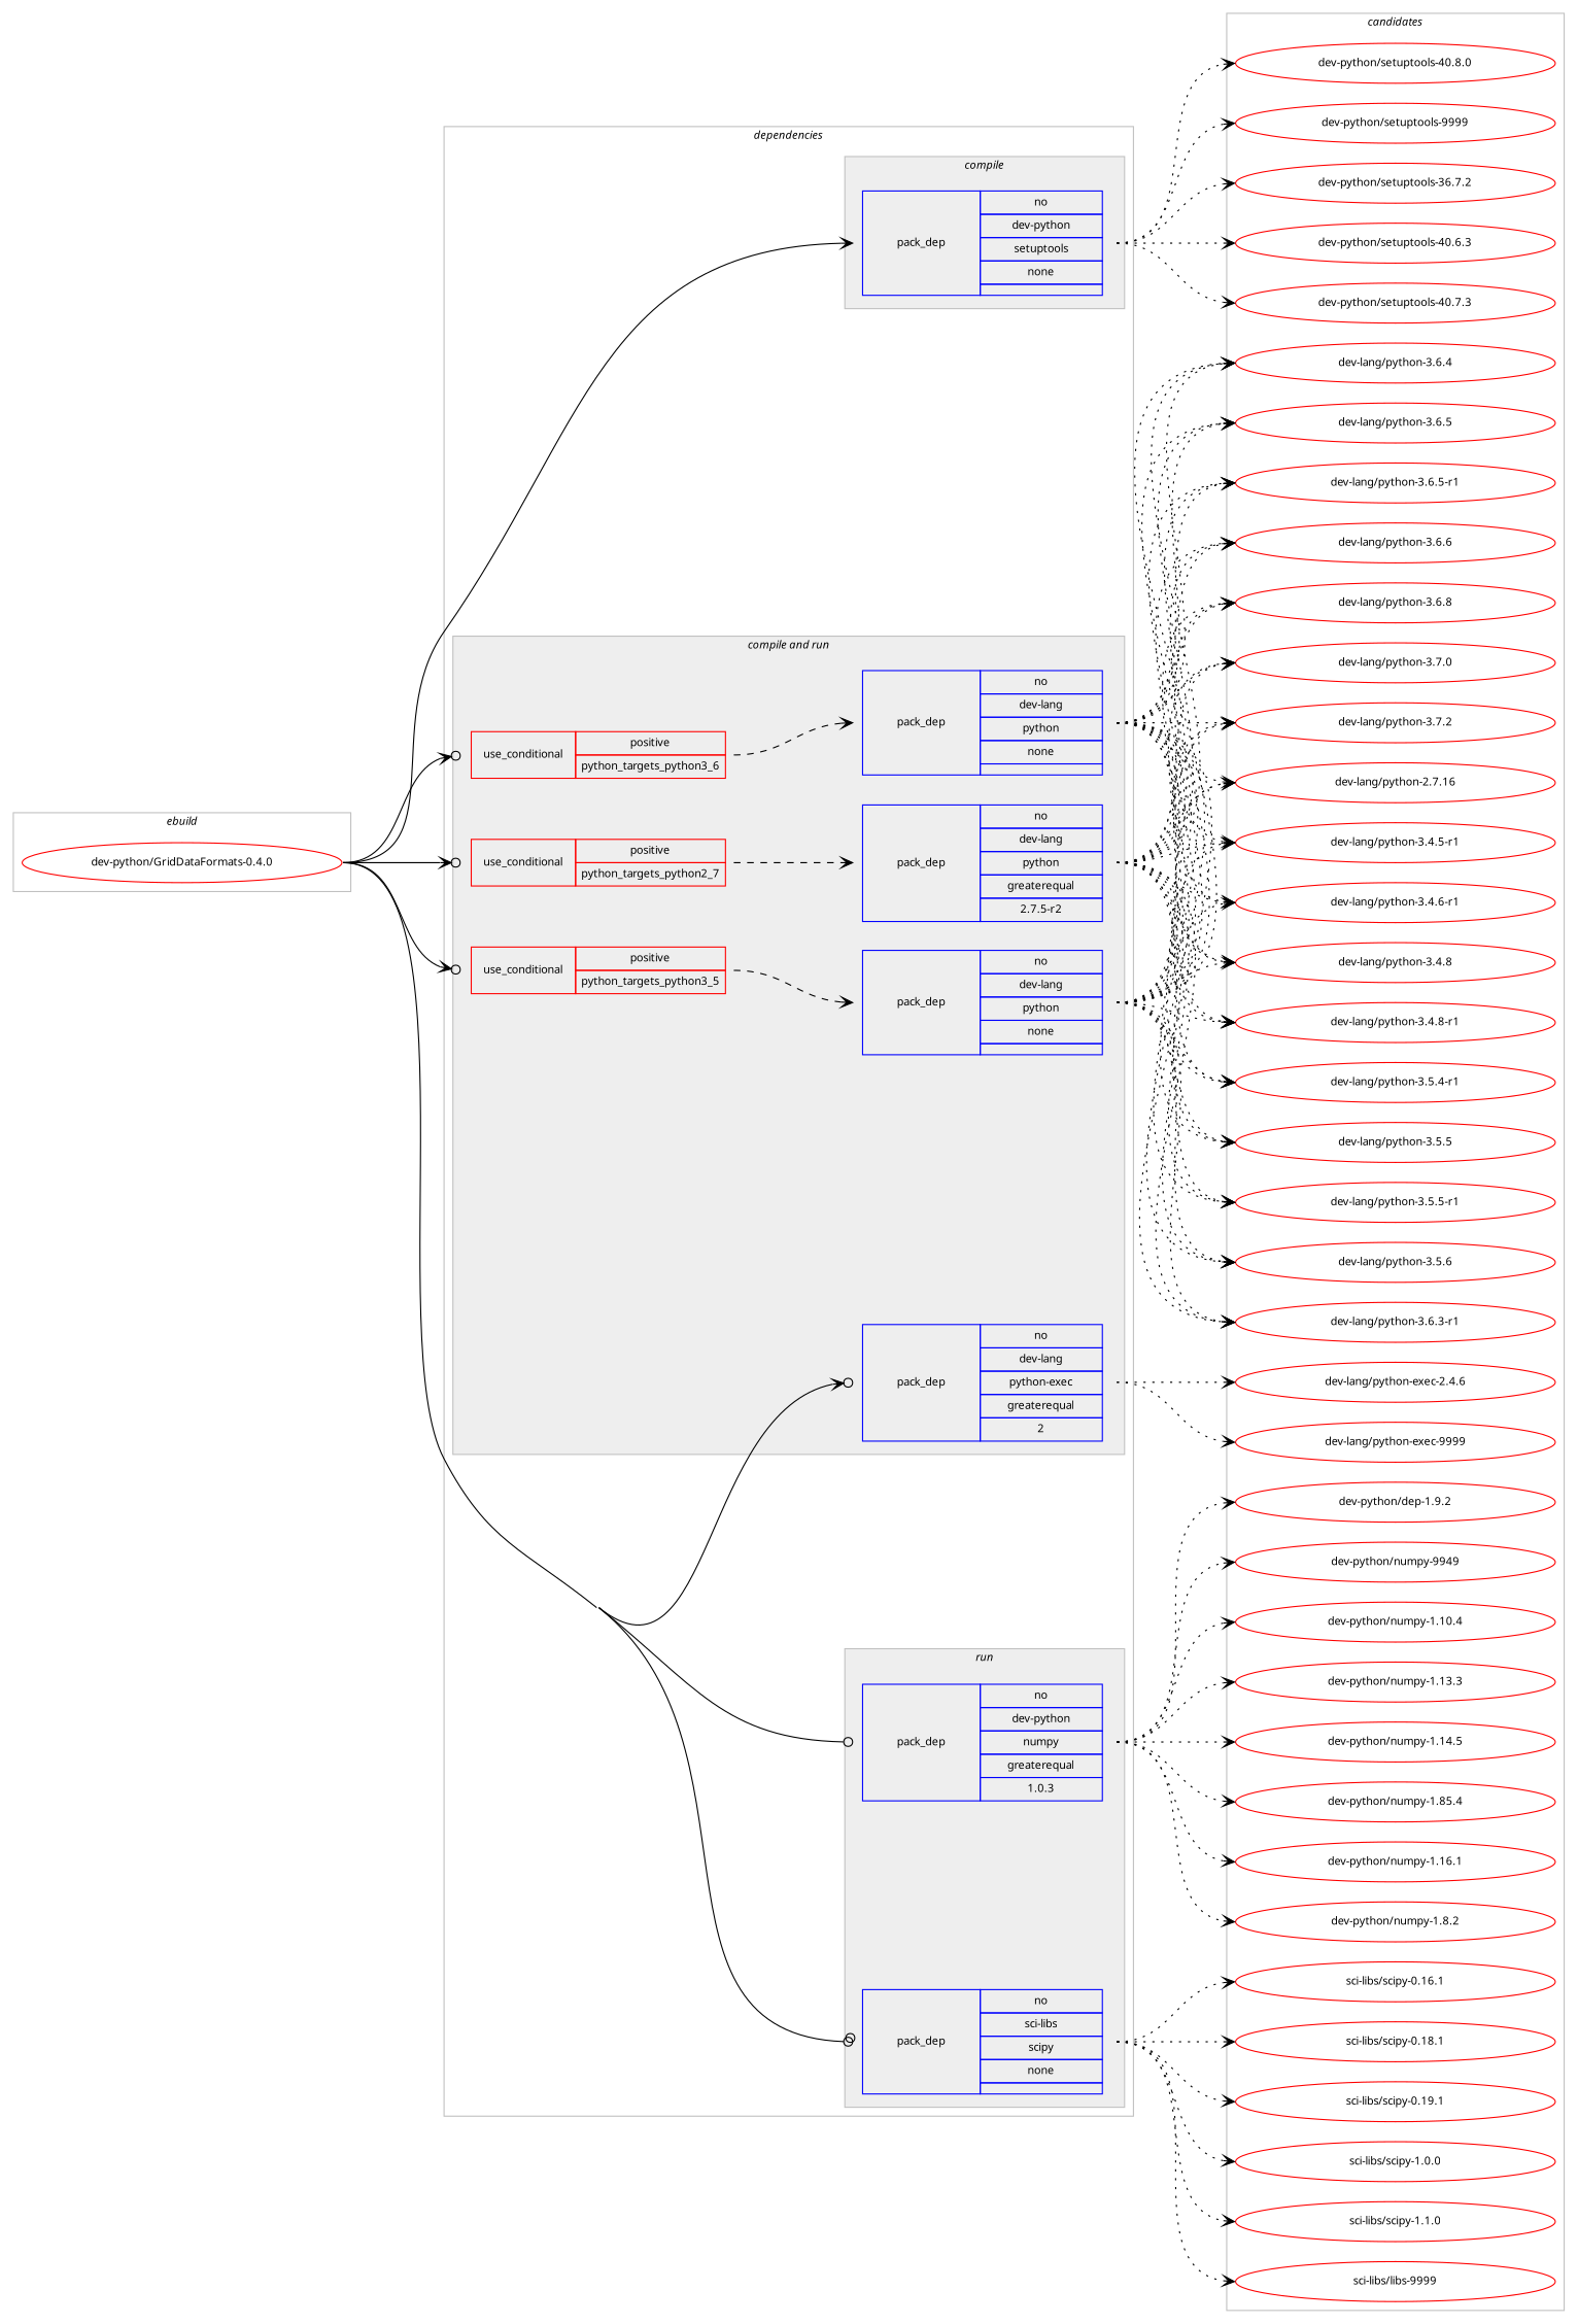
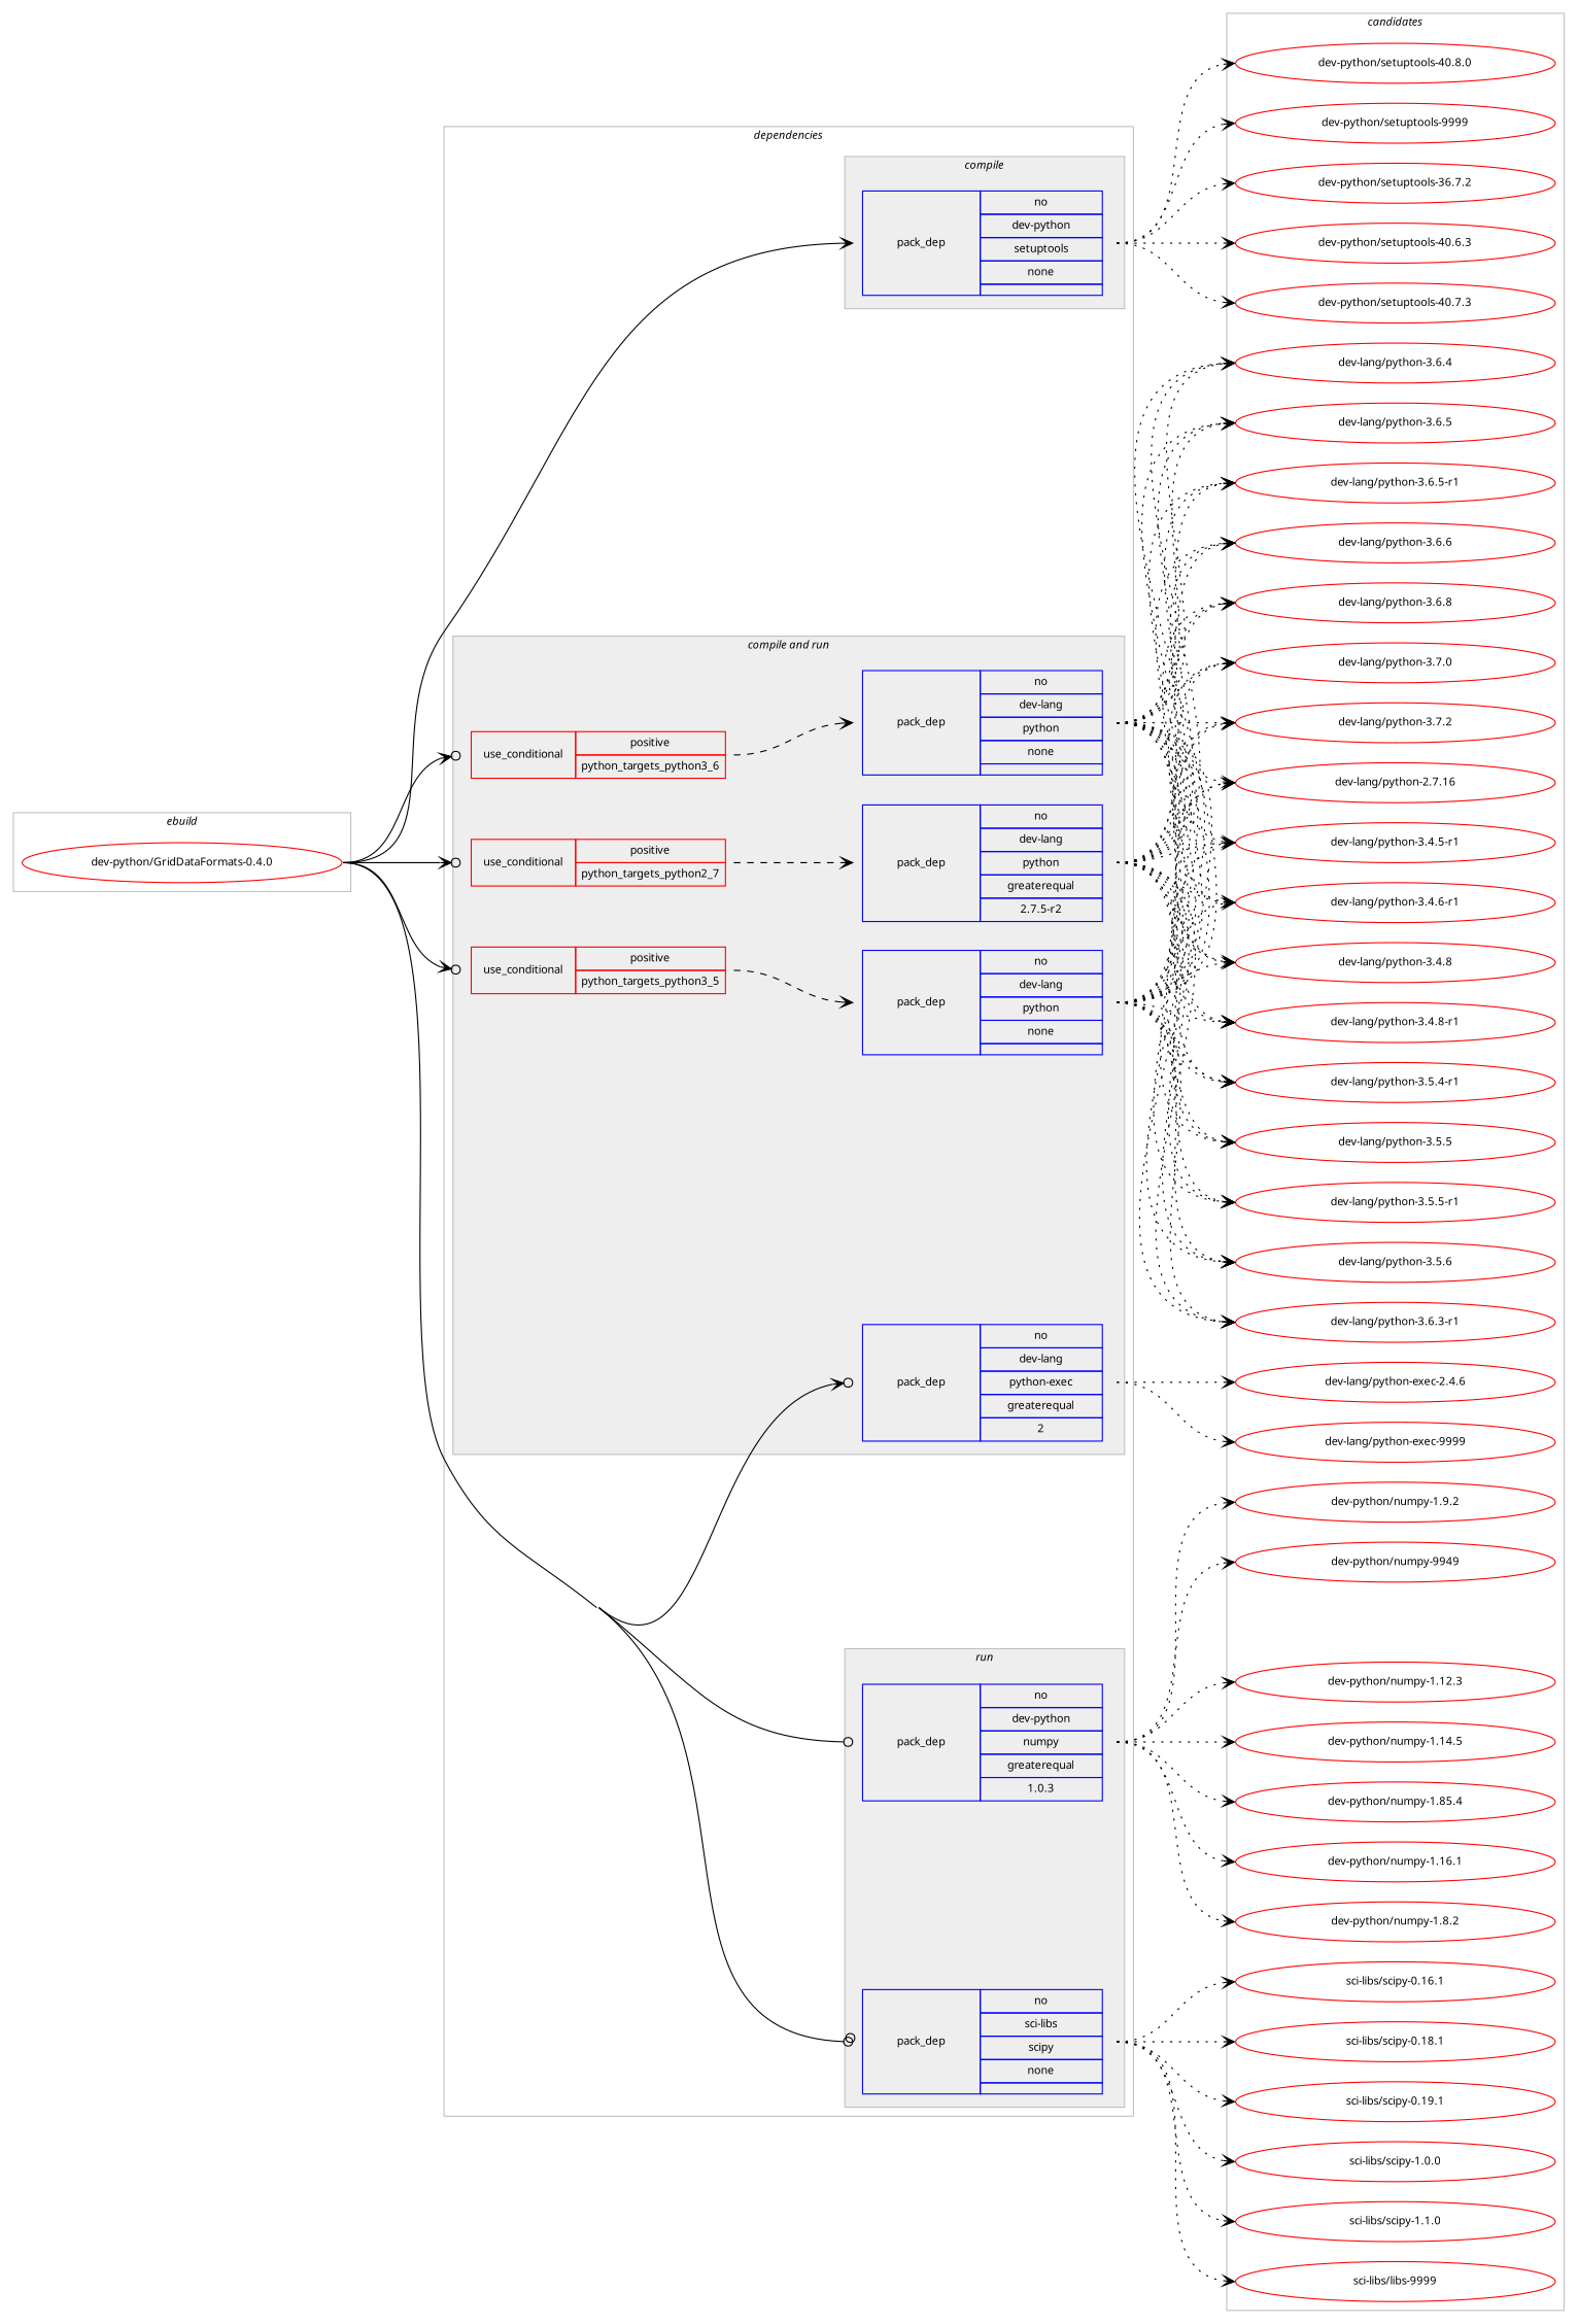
  digraph {
    compound=true
    concentrate=true
    fontname="Noto Sans"
    fontsize=10
    newrank=true
    rankdir=LR
    ranksep=1.5
    node [color=red fontname="Noto Sans" fontsize=10]
    edge [arrowhead=vee fontname="Noto Sans" headport=w style=dotted tailport=e weight=100]
    n1 [label="dev-python/GridDataFormats-0.4.0" width=4]
    n2 [color=blue label=<<TABLE BORDER="0" CELLBORDER="1" CELLSPACING="0" CELLPADDING="4" WIDTH="220"><TR><TD ROWSPAN="6" CELLPADDING="30">pack_dep</TD></TR><TR><TD WIDTH="110">no</TD></TR><TR><TD>dev-python</TD></TR><TR><TD>setuptools</TD></TR><TR><TD>none</TD></TR><TR><TD></TD></TR></TABLE>> shape=none]
    n3 [color=blue label=<<TABLE BORDER="0" CELLBORDER="1" CELLSPACING="0" CELLPADDING="4" WIDTH="220"><TR><TD ROWSPAN="6" CELLPADDING="30">pack_dep</TD></TR><TR><TD WIDTH="110">no</TD></TR><TR><TD>dev-lang</TD></TR><TR><TD>python</TD></TR><TR><TD>greaterequal</TD></TR><TR><TD>2.7.5-r2</TD></TR></TABLE>> shape=none]
    n4 [label=<<TABLE BORDER="0" CELLBORDER="1" CELLSPACING="0" CELLPADDING="4"><TR><TD ROWSPAN="3" CELLPADDING="10">use_conditional</TD></TR><TR><TD>positive</TD></TR><TR><TD>python_targets_python2_7</TD></TR></TABLE>> shape=none]
    n5 [color=blue label=<<TABLE BORDER="0" CELLBORDER="1" CELLSPACING="0" CELLPADDING="4" WIDTH="220"><TR><TD ROWSPAN="6" CELLPADDING="30">pack_dep</TD></TR><TR><TD WIDTH="110">no</TD></TR><TR><TD>dev-lang</TD></TR><TR><TD>python</TD></TR><TR><TD>none</TD></TR><TR><TD></TD></TR></TABLE>> shape=none]
    n6 [label=<<TABLE BORDER="0" CELLBORDER="1" CELLSPACING="0" CELLPADDING="4"><TR><TD ROWSPAN="3" CELLPADDING="10">use_conditional</TD></TR><TR><TD>positive</TD></TR><TR><TD>python_targets_python3_5</TD></TR></TABLE>> shape=none]
    n7 [color=blue label=<<TABLE BORDER="0" CELLBORDER="1" CELLSPACING="0" CELLPADDING="4" WIDTH="220"><TR><TD ROWSPAN="6" CELLPADDING="30">pack_dep</TD></TR><TR><TD WIDTH="110">no</TD></TR><TR><TD>dev-lang</TD></TR><TR><TD>python</TD></TR><TR><TD>none</TD></TR><TR><TD></TD></TR></TABLE>> shape=none]
    n8 [label=<<TABLE BORDER="0" CELLBORDER="1" CELLSPACING="0" CELLPADDING="4"><TR><TD ROWSPAN="3" CELLPADDING="10">use_conditional</TD></TR><TR><TD>positive</TD></TR><TR><TD>python_targets_python3_6</TD></TR></TABLE>> shape=none]
    n9 [color=blue label=<<TABLE BORDER="0" CELLBORDER="1" CELLSPACING="0" CELLPADDING="4" WIDTH="220"><TR><TD ROWSPAN="6" CELLPADDING="30">pack_dep</TD></TR><TR><TD WIDTH="110">no</TD></TR><TR><TD>dev-lang</TD></TR><TR><TD>python-exec</TD></TR><TR><TD>greaterequal</TD></TR><TR><TD>2</TD></TR></TABLE>> shape=none]
    n10 [color=blue label=<<TABLE BORDER="0" CELLBORDER="1" CELLSPACING="0" CELLPADDING="4" WIDTH="220"><TR><TD ROWSPAN="6" CELLPADDING="30">pack_dep</TD></TR><TR><TD WIDTH="110">no</TD></TR><TR><TD>dev-python</TD></TR><TR><TD>numpy</TD></TR><TR><TD>greaterequal</TD></TR><TR><TD>1.0.3</TD></TR></TABLE>> shape=none]
    n11 [color=blue label=<<TABLE BORDER="0" CELLBORDER="1" CELLSPACING="0" CELLPADDING="4" WIDTH="220"><TR><TD ROWSPAN="6" CELLPADDING="30">pack_dep</TD></TR><TR><TD WIDTH="110">no</TD></TR><TR><TD>sci-libs</TD></TR><TR><TD>scipy</TD></TR><TR><TD>none</TD></TR><TR><TD></TD></TR></TABLE>> shape=none]
    n12 [label="dev-python/setuptools-36.7.2" width=4]
    n13 [label="dev-python/setuptools-40.6.3" width=4]
    n14 [label="dev-python/setuptools-40.7.3" width=4]
    n15 [label="dev-python/setuptools-40.8.0" width=4]
    n16 [label="dev-python/setuptools-9999" width=4]
    n17 [label="dev-lang/python-2.7.16" width=4]
    n18 [label="dev-lang/python-3.4.5-r1" width=4]
    n19 [label="dev-lang/python-3.4.6-r1" width=4]
    n20 [label="dev-lang/python-3.4.8" width=4]
    n21 [label="dev-lang/python-3.4.8-r1" width=4]
    n22 [label="dev-lang/python-3.5.4-r1" width=4]
    n23 [label="dev-lang/python-3.5.5" width=4]
    n24 [label="dev-lang/python-3.5.5-r1" width=4]
    n25 [label="dev-lang/python-3.5.6" width=4]
    n26 [label="dev-lang/python-3.6.3-r1" width=4]
    n27 [label="dev-lang/python-3.6.4" width=4]
    n28 [label="dev-lang/python-3.6.5" width=4]
    n29 [label="dev-lang/python-3.6.5-r1" width=4]
    n30 [label="dev-lang/python-3.6.6" width=4]
    n31 [label="dev-lang/python-3.6.8" width=4]
    n32 [label="dev-lang/python-3.7.0" width=4]
    n33 [label="dev-lang/python-3.7.2" width=4]
    n34 [label="dev-lang/python-exec-2.4.6" width=4]
    n35 [label="dev-lang/python-exec-9999" width=4]
-   n36 [label="dev-python/numpy-1.10.4" width=4]
-   n37 [label="dev-python/numpy-1.13.3" width=4]
+   n37 [label="dev-python/numpy-1.12.3" width=4]
    n38 [label="dev-python/numpy-1.14.5" width=4]
    n39 [label="dev-python/numpy-1.85.4" width=4]
    n40 [label="dev-python/numpy-1.16.1" width=4]
    n41 [label="dev-python/numpy-1.8.2" width=4]
-   n42 [label="dev-python/dep-1.9.2" width=4]
+   n42 [label="dev-python/numpy-1.9.2" width=4]
    n43 [label="dev-python/numpy-9949" width=4]
    n44 [label="sci-libs/scipy-0.16.1" width=4]
    n45 [label="sci-libs/scipy-0.18.1" width=4]
    n46 [label="sci-libs/scipy-0.19.1" width=4]
    n47 [label="sci-libs/scipy-1.0.0" width=4]
    n48 [label="sci-libs/scipy-1.1.0" width=4]
    n49 [label="sci-libs/libs-9999" width=4]
    subgraph cluster_1 {
      color=gray
      label=<<i>ebuild</i>>
      rank=same
      n1
    }
    subgraph cluster_2 {
      color=gray
      label=<<i>dependencies</i>>
      subgraph cluster_3 {
        color=gray
        fillcolor="#eeeeee"
        label=<<i>compile</i>>
        style=filled
        subgraph sub_4 {
          color=gray
          fillcolor="#eeeeee"
          label=<<i>compile</i>>
          style=filled
          n2
        }
      }
      subgraph cluster_5 {
        color=gray
        fillcolor="#eeeeee"
        label=<<i>compile and run</i>>
        style=filled
        subgraph sub_6 {
          color=gray
          fillcolor="#eeeeee"
          label=<<i>compile and run</i>>
          style=filled
          n4
          subgraph sub_7 {
            color=gray
            fillcolor="#eeeeee"
            label=<<i>compile and run</i>>
            style=filled
            n3
          }
        }
        subgraph sub_8 {
          color=gray
          fillcolor="#eeeeee"
          label=<<i>compile and run</i>>
          style=filled
          n6
          subgraph sub_9 {
            color=gray
            fillcolor="#eeeeee"
            label=<<i>compile and run</i>>
            style=filled
            n5
          }
        }
        subgraph sub_10 {
          color=gray
          fillcolor="#eeeeee"
          label=<<i>compile and run</i>>
          style=filled
          n8
          subgraph sub_11 {
            color=gray
            fillcolor="#eeeeee"
            label=<<i>compile and run</i>>
            style=filled
            n7
          }
        }
        subgraph sub_12 {
          color=gray
          fillcolor="#eeeeee"
          label=<<i>compile and run</i>>
          style=filled
          n9
        }
      }
      subgraph cluster_13 {
        color=gray
        fillcolor="#eeeeee"
        label=<<i>run</i>>
        style=filled
        subgraph sub_14 {
          color=gray
          fillcolor="#eeeeee"
          label=<<i>run</i>>
          style=filled
          n10
        }
        subgraph sub_15 {
          color=gray
          fillcolor="#eeeeee"
          label=<<i>run</i>>
          style=filled
          n11
        }
      }
    }
    subgraph cluster_16 {
      color=gray
      label=<<i>candidates</i>>
      rank=same
      subgraph sub_17 {
        color=black
        label=<<i>candidates</i>>
        nodesep=1
        rank=same
        n12
        n13
        n14
        n15
        n16
      }
      subgraph sub_18 {
        color=black
        label=<<i>candidates</i>>
        nodesep=1
        rank=same
        n17
        n18
        n19
        n20
        n21
        n22
        n23
        n24
        n25
        n26
        n27
        n28
        n29
        n30
        n31
        n32
        n33
      }
      subgraph sub_19 {
        color=black
        label=<<i>candidates</i>>
        nodesep=1
        rank=same
        n17
        n18
        n19
        n20
        n21
        n22
        n23
        n24
        n25
        n26
        n27
        n28
        n29
        n30
        n31
        n32
        n33
      }
      subgraph sub_20 {
        color=black
        label=<<i>candidates</i>>
        nodesep=1
        rank=same
        n17
        n18
        n19
        n20
        n21
        n22
        n23
        n24
        n25
        n26
        n27
        n28
        n29
        n30
        n31
        n32
        n33
      }
      subgraph sub_21 {
        color=black
        label=<<i>candidates</i>>
        nodesep=1
        rank=same
        n34
        n35
      }
      subgraph sub_22 {
        color=black
        label=<<i>candidates</i>>
        nodesep=1
        rank=same
-       n36
        n37
        n38
        n39
        n40
        n41
        n42
        n43
      }
      subgraph sub_23 {
        color=black
        label=<<i>candidates</i>>
        nodesep=1
        rank=same
        n44
        n45
        n46
        n47
        n48
        n49
      }
    }
    n1 -> n2 [style=solid weight=20]
    n1 -> n4 [arrowhead=odotvee style=solid weight=20]
    n1 -> n6 [arrowhead=odotvee style=solid weight=20]
    n1 -> n8 [arrowhead=odotvee style=solid weight=20]
    n1 -> n9 [arrowhead=odotvee style=solid weight=20]
    n1 -> n10 [arrowhead=odot style=solid weight=20]
    n1 -> n11 [arrowhead=odot style=solid weight=20]
    n2 -> n12
    n2 -> n13
    n2 -> n14
    n2 -> n15
    n2 -> n16
    n3 -> n17
    n3 -> n18
    n3 -> n19
    n3 -> n20
    n3 -> n21
    n3 -> n22
    n3 -> n23
    n3 -> n24
    n3 -> n25
    n3 -> n26
    n3 -> n27
    n3 -> n28
    n3 -> n29
    n3 -> n30
    n3 -> n31
    n3 -> n32
    n3 -> n33
    n4 -> n3 [style=dashed weight=20]
    n5 -> n17
    n5 -> n18
    n5 -> n19
    n5 -> n20
    n5 -> n21
    n5 -> n22
    n5 -> n23
    n5 -> n24
    n5 -> n25
    n5 -> n26
    n5 -> n27
    n5 -> n28
    n5 -> n29
    n5 -> n30
    n5 -> n31
    n5 -> n32
    n5 -> n33
    n6 -> n5 [style=dashed weight=20]
    n7 -> n17
    n7 -> n18
    n7 -> n19
    n7 -> n20
    n7 -> n21
    n7 -> n22
    n7 -> n23
    n7 -> n24
    n7 -> n25
    n7 -> n26
    n7 -> n27
    n7 -> n28
    n7 -> n29
    n7 -> n30
    n7 -> n31
    n7 -> n32
    n7 -> n33
    n8 -> n7 [style=dashed weight=20]
    n9 -> n34
    n9 -> n35
-   n10 -> n36
    n10 -> n37
    n10 -> n38
    n10 -> n39
    n10 -> n40
    n10 -> n41
    n10 -> n42
    n10 -> n43
    n11 -> n44
    n11 -> n45
    n11 -> n46
    n11 -> n47
    n11 -> n48
    n11 -> n49
  }
